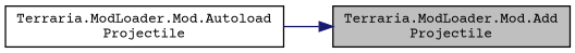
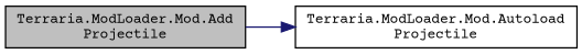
  digraph {
    rankdir=RL
    fontname="Courier Prime"
    node [color=black fontname="Courier Prime" fontsize=10 shape=record style=filled]
    n1 [fillcolor=grey75 fontcolor=black height=0.2 label="Terraria.ModLoader.Mod.Add\lProjectile" width=0.4]
    n2 [fillcolor=white height=0.2 label="Terraria.ModLoader.Mod.Autoload\lProjectile" width=0.4]
-   n1 -> n2 [color=midnightblue dir=back fontname="Courier Prime" fontsize=10 labelfontname=Helvetica labelfontsize=10 style=solid]
+   n2 -> n1 [color=midnightblue dir=back fontname="Courier Prime" fontsize=10 labelfontname=Helvetica labelfontsize=10 style=solid]
  }
